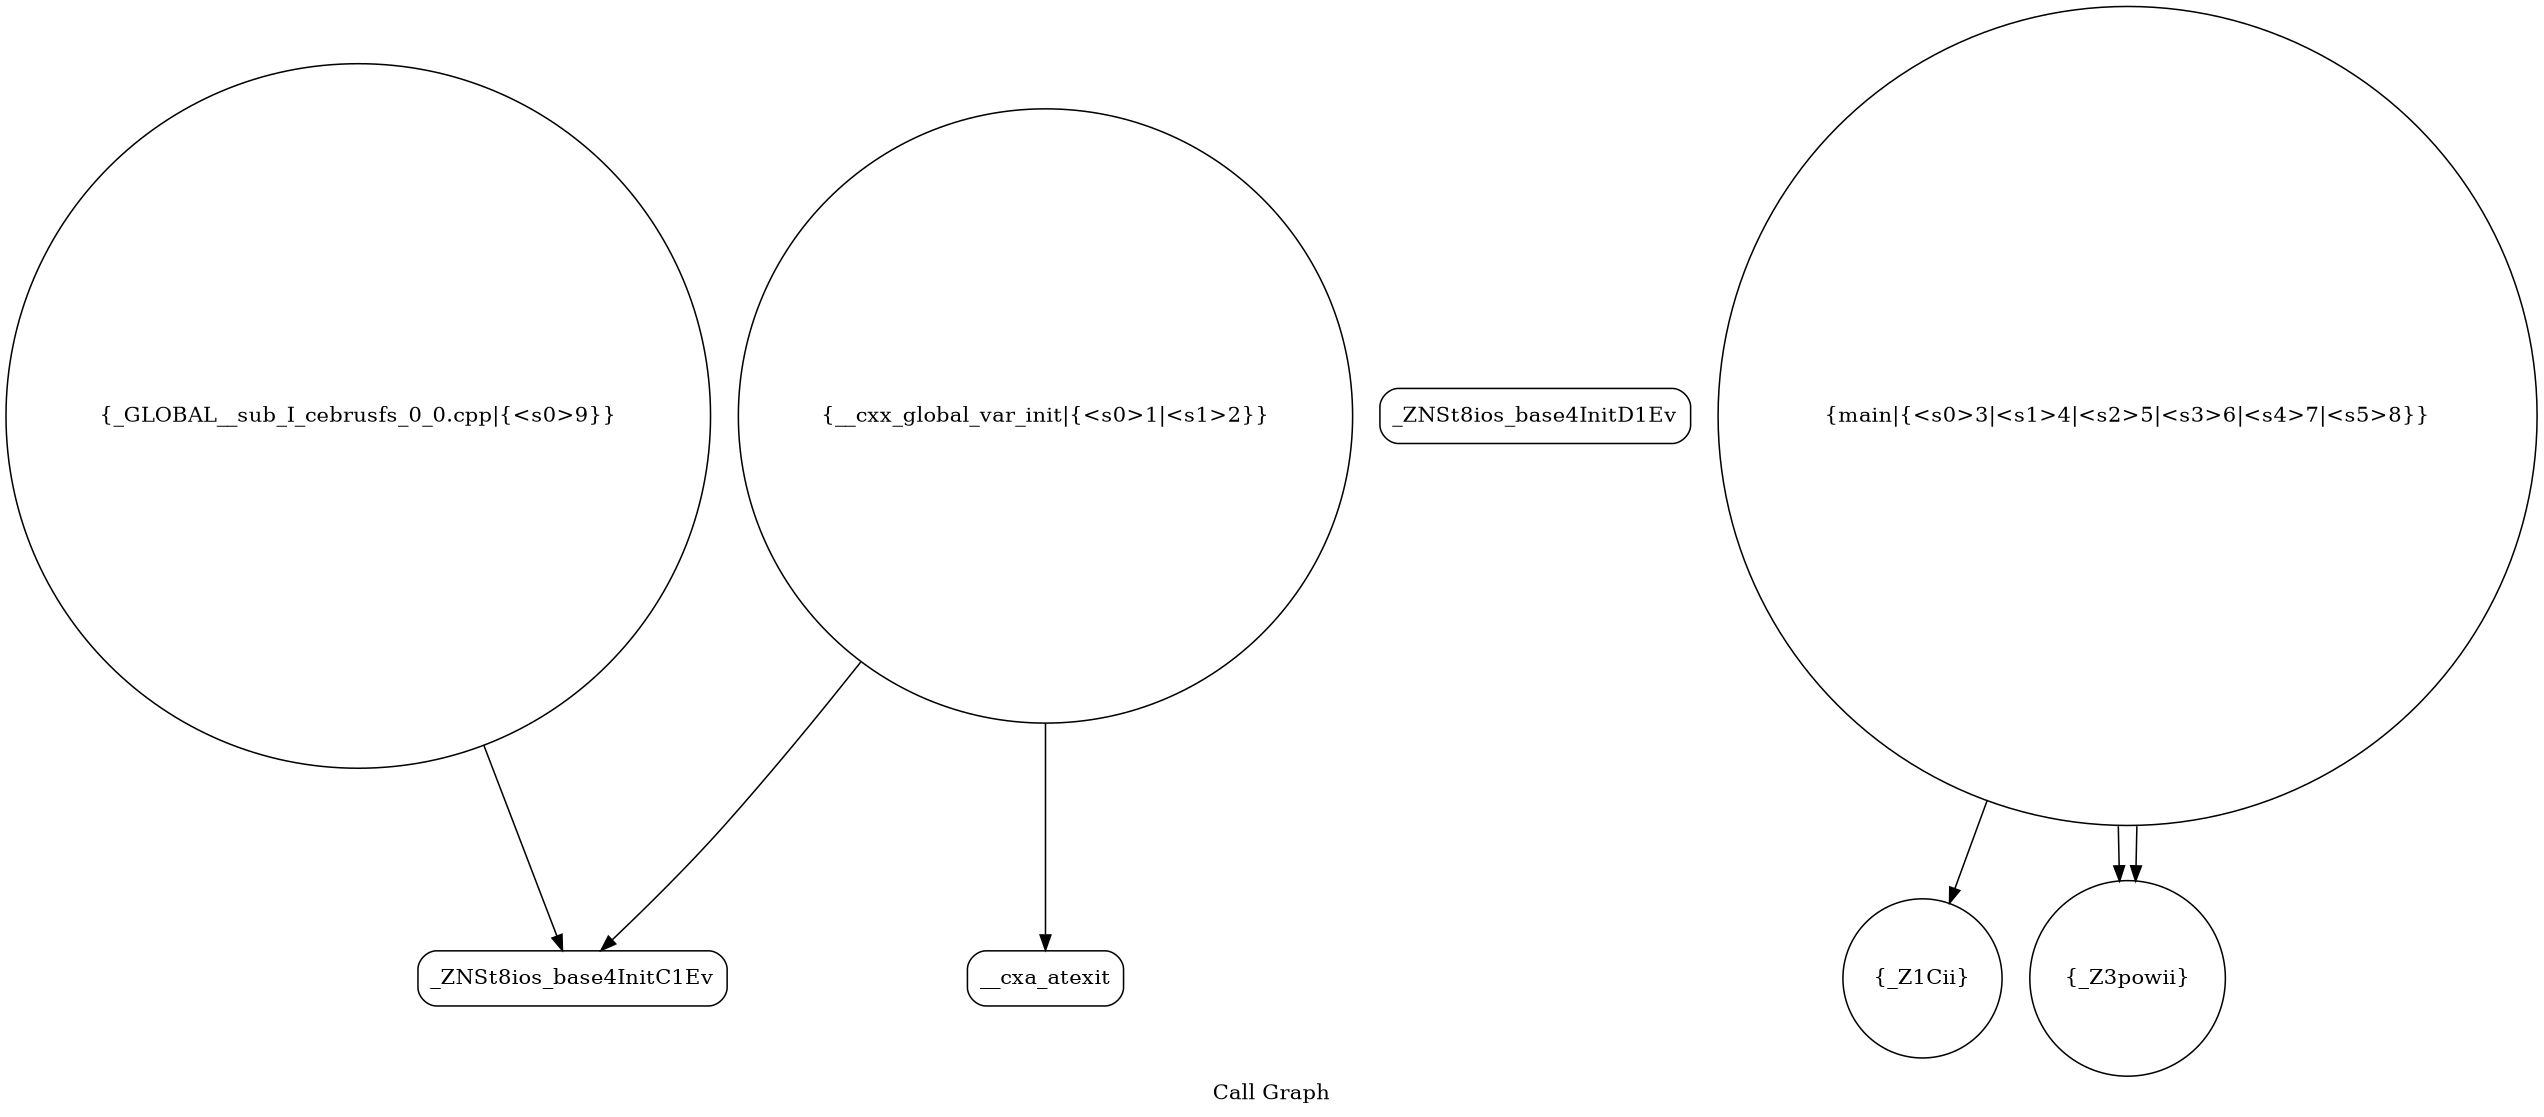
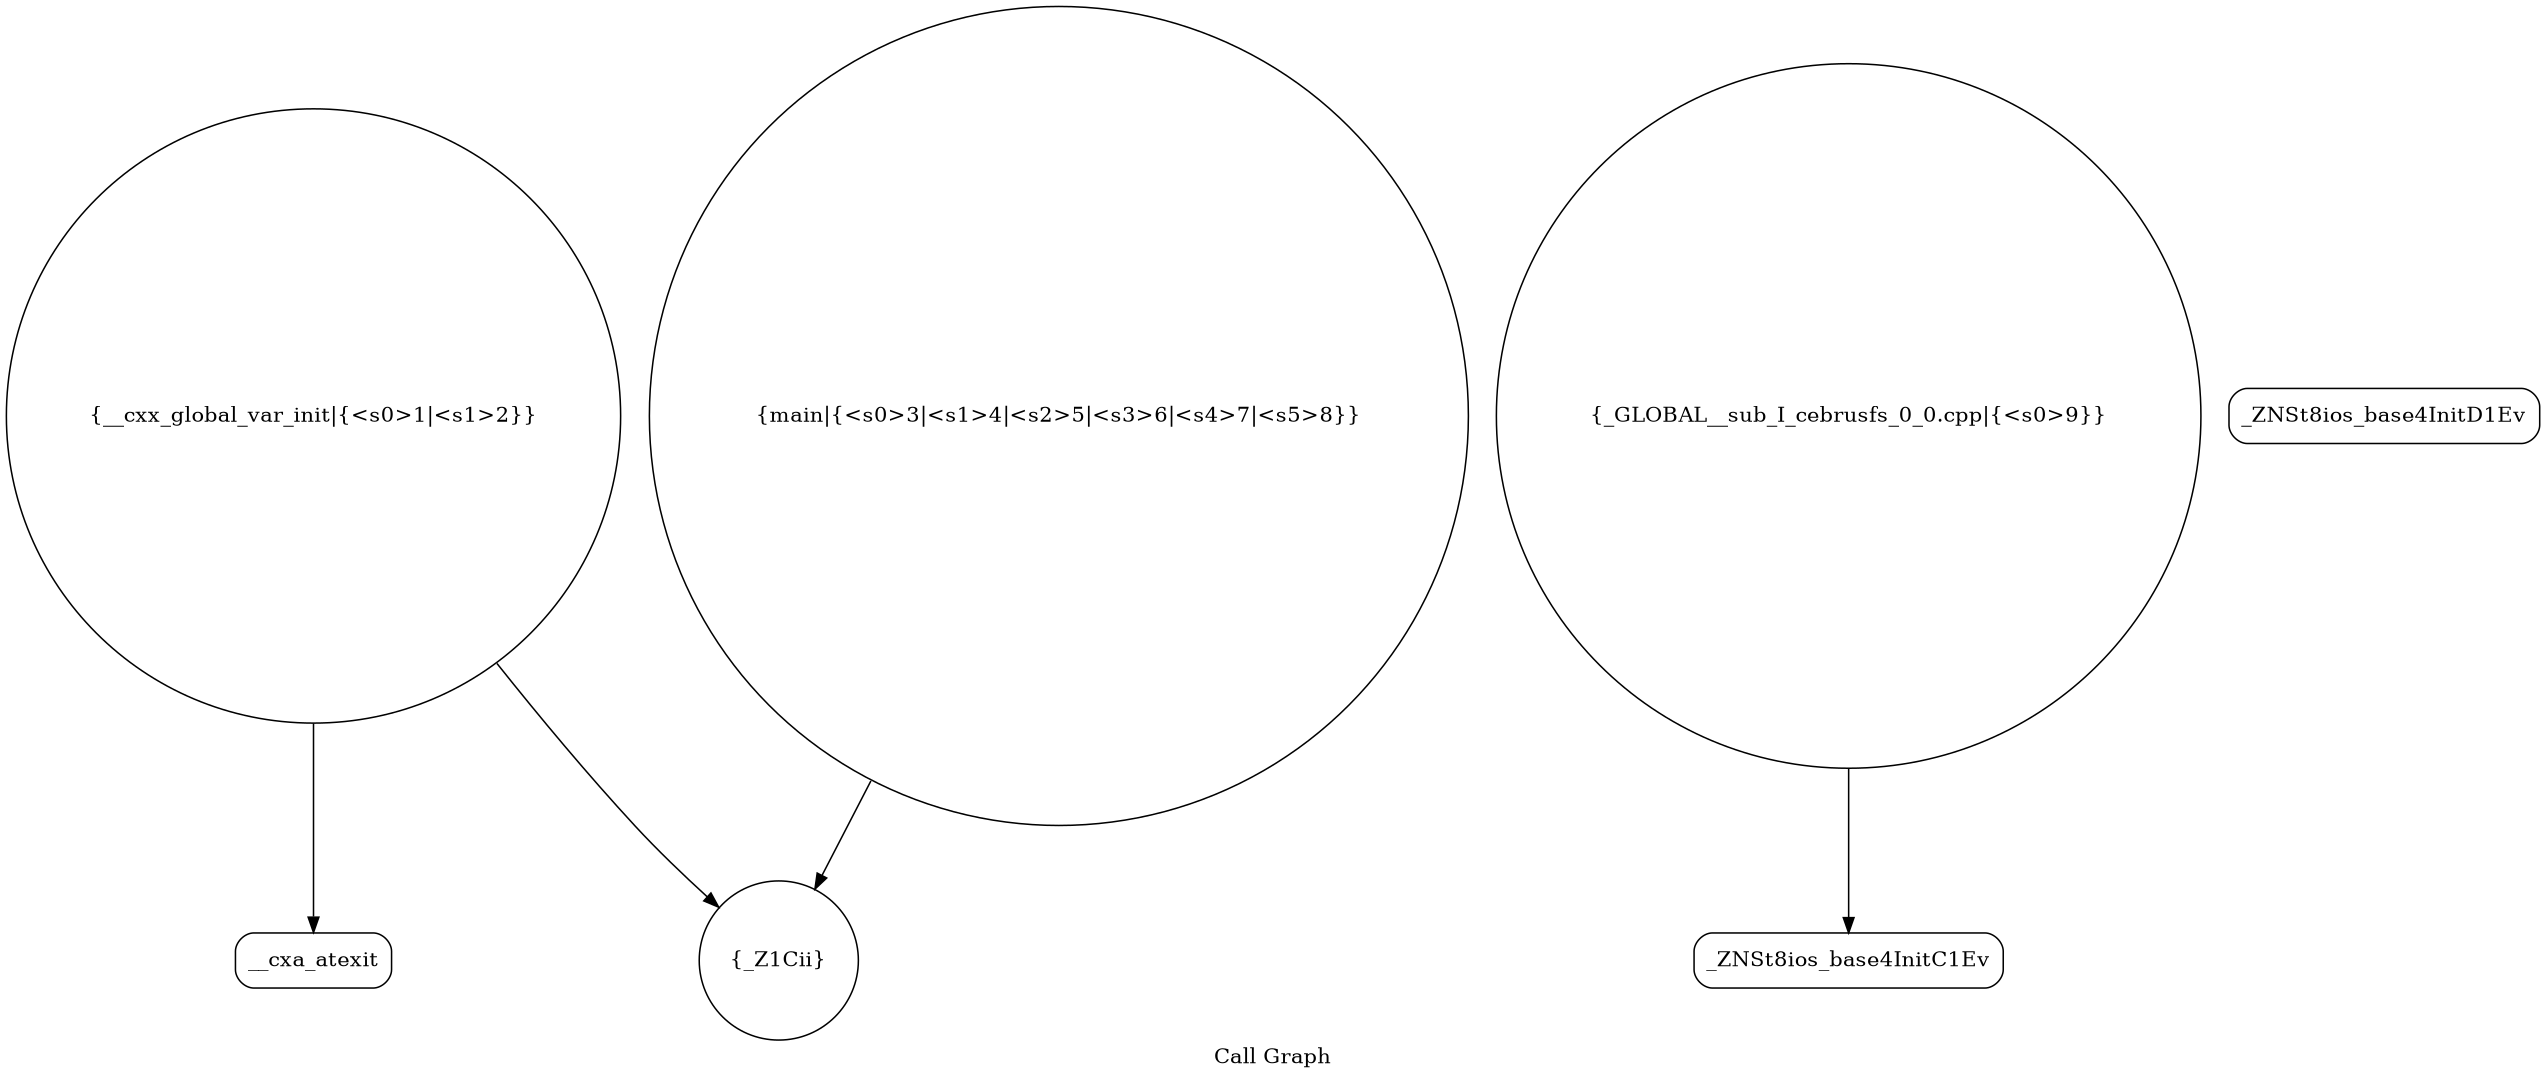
  digraph {
    fontname="DejaVu Serif"
    label="Call Graph"
    node [fontname="DejaVu Serif" shape=circle]
    edge [color=black fontname="DejaVu Serif" tailport=s0]
    n1 [label="{__cxx_global_var_init|{<s0>1|<s1>2}}"]
    n2 [label="{_ZNSt8ios_base4InitC1Ev}" shape=Mrecord]
    n3 [label="{__cxa_atexit}" shape=Mrecord]
    n4 [label="{_ZNSt8ios_base4InitD1Ev}" shape=Mrecord]
    n5 [label="{_GLOBAL__sub_I_cebrusfs_0_0.cpp|{<s0>9}}"]
    n6 [label="{_Z1Cii}"]
    n7 [label="{main|{<s0>3|<s1>4|<s2>5|<s3>6|<s4>7|<s5>8}}"]
-   n8 [label="{_Z3powii}"]
-   n1 -> n2
+   n1 -> n6
    n1 -> n3 [tailport=s1]
    n5 -> n2
    n7 -> n6 [tailport=s3]
-   n7 -> n8 [tailport=s2]
-   n7 -> n8 [tailport=s4]
  }
